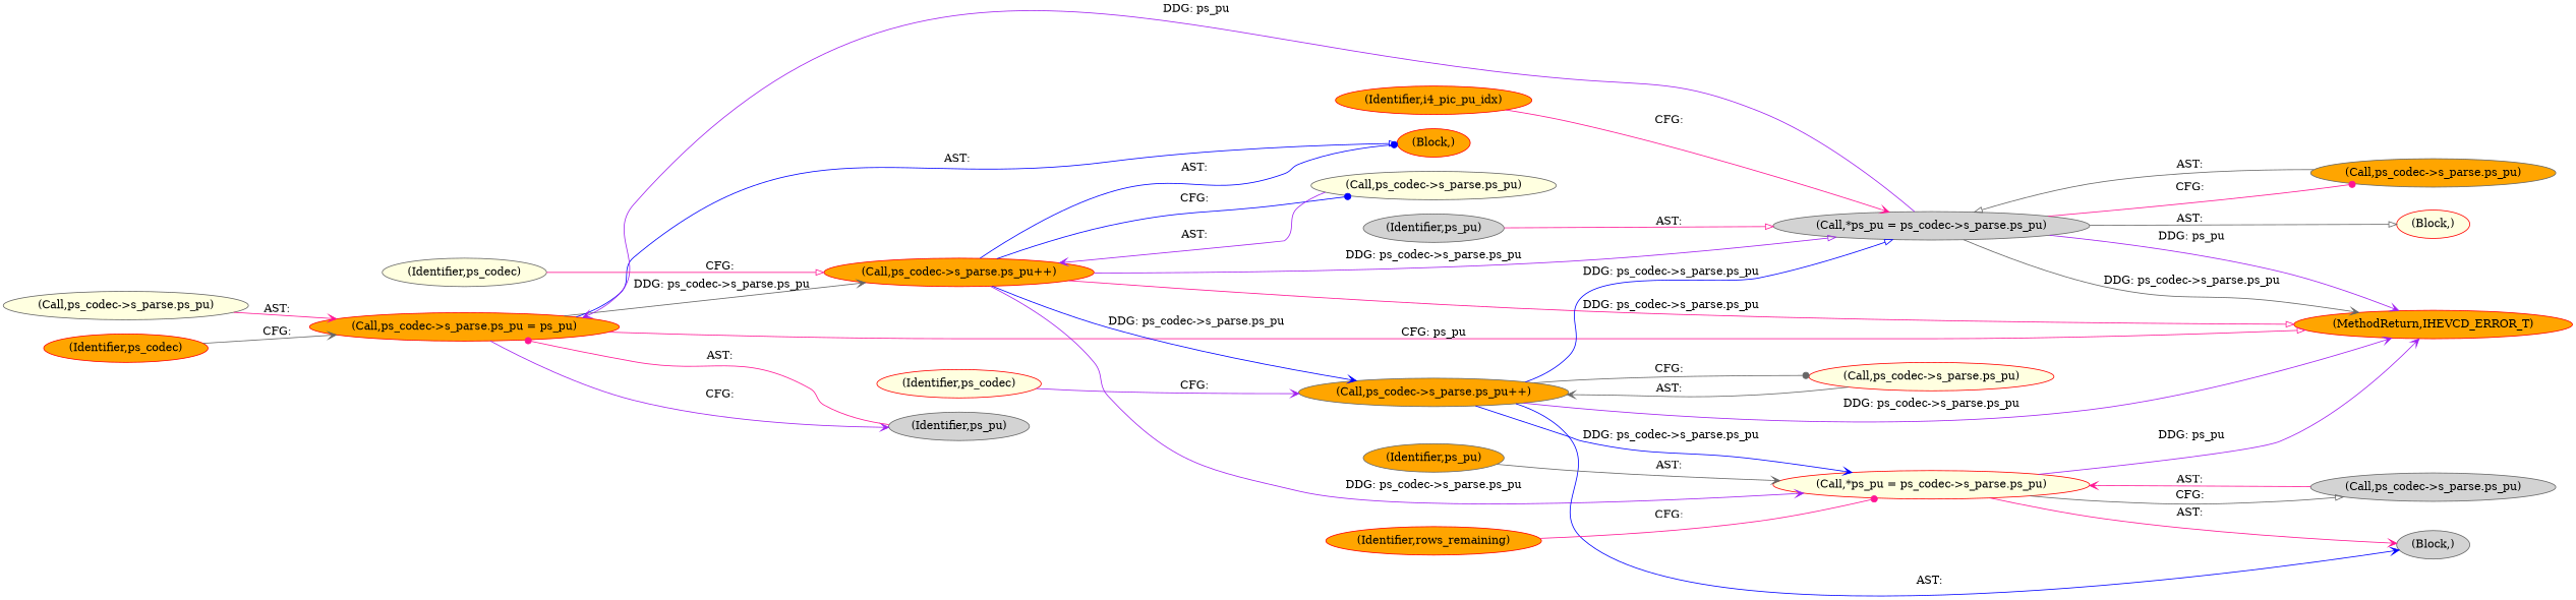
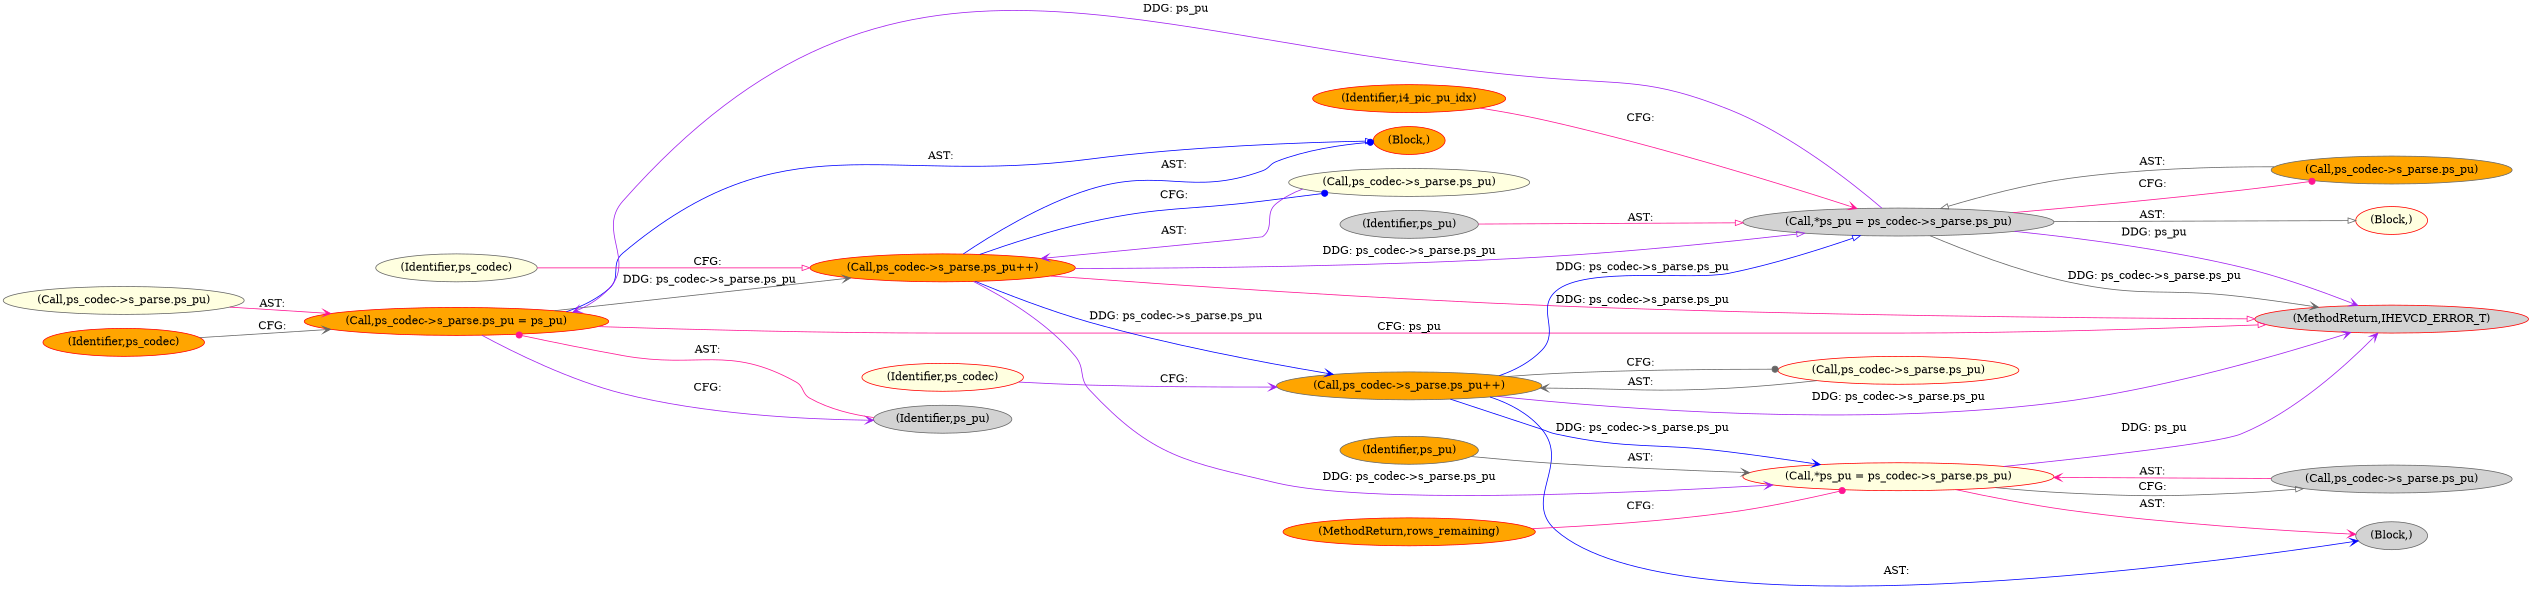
  digraph {
    rankdir=LR
    node [color=red fillcolor=orange style=filled]
    edge [arrowhead=vee color=deeppink]
    n1 [label="(Call,ps_codec->s_parse.ps_pu = ps_pu)"]
    n2 [label="(Call,ps_codec->s_parse.ps_pu++)"]
    n3 [color=gray40 fillcolor=lightgrey label="(Identifier,ps_pu)"]
-   n4 [label="(MethodReturn,IHEVCD_ERROR_T)"]
+   n4 [fillcolor=lightgrey label="(MethodReturn,IHEVCD_ERROR_T)"]
    n5 [label="(Block,)"]
    n6 [color=gray40 fillcolor=lightgrey label="(Call,*ps_pu = ps_codec->s_parse.ps_pu)"]
    n7 [color=gray40 label="(Call,ps_codec->s_parse.ps_pu++)"]
    n8 [fillcolor=lightyellow label="(Call,*ps_pu = ps_codec->s_parse.ps_pu)"]
    n9 [color=gray40 fillcolor=lightyellow label="(Call,ps_codec->s_parse.ps_pu)"]
    n10 [fillcolor=lightyellow label="(Block,)"]
    n11 [color=gray40 label="(Call,ps_codec->s_parse.ps_pu)"]
    n12 [color=gray40 fillcolor=lightgrey label="(Block,)"]
    n13 [fillcolor=lightyellow label="(Call,ps_codec->s_parse.ps_pu)"]
    n14 [color=gray40 fillcolor=lightgrey label="(Call,ps_codec->s_parse.ps_pu)"]
    n15 [label="(Identifier,i4_pic_pu_idx)"]
-   n16 [label="(Identifier,rows_remaining)"]
+   n16 [label="(MethodReturn,rows_remaining)"]
    n17 [color=gray40 fillcolor=lightyellow label="(Call,ps_codec->s_parse.ps_pu)"]
    n18 [color=gray40 label="(Identifier,ps_pu)"]
    n19 [label="(Identifier,ps_codec)"]
    n20 [fillcolor=lightyellow label="(Identifier,ps_codec)"]
    n21 [color=gray40 fillcolor=lightgrey label="(Identifier,ps_pu)"]
    n22 [color=gray40 fillcolor=lightyellow label="(Identifier,ps_codec)"]
    n1 -> n2 [color=gray40 label="DDG: ps_codec->s_parse.ps_pu"]
    n1 -> n3 [color=purple label="CFG: "]
    n1 -> n4 [arrowhead=onormal label="CFG: ps_pu"]
    n1 -> n5 [arrowhead=onormal color=blue label="AST: "]
    n2 -> n4 [arrowhead=onormal label="DDG: ps_codec->s_parse.ps_pu"]
    n2 -> n5 [arrowhead=dot color=blue label="AST: "]
    n2 -> n6 [arrowhead=onormal color=purple label="DDG: ps_codec->s_parse.ps_pu"]
    n2 -> n7 [color=blue label="DDG: ps_codec->s_parse.ps_pu"]
    n2 -> n8 [color=purple label="DDG: ps_codec->s_parse.ps_pu"]
    n2 -> n9 [arrowhead=dot color=blue label="CFG: "]
    n3 -> n1 [arrowhead=dot label="AST: "]
    n6 -> n1 [color=purple label="DDG: ps_pu"]
    n6 -> n4 [color=purple label="DDG: ps_pu"]
    n6 -> n4 [color=gray40 label="DDG: ps_codec->s_parse.ps_pu"]
    n6 -> n10 [arrowhead=onormal color=gray40 label="AST: "]
    n6 -> n11 [arrowhead=dot label="CFG: "]
    n7 -> n4 [color=purple label="DDG: ps_codec->s_parse.ps_pu"]
    n7 -> n6 [arrowhead=onormal color=blue label="DDG: ps_codec->s_parse.ps_pu"]
    n7 -> n8 [color=blue label="DDG: ps_codec->s_parse.ps_pu"]
    n7 -> n12 [color=blue label="AST: "]
    n7 -> n13 [arrowhead=dot color=gray40 label="CFG: "]
    n8 -> n4 [color=purple label="DDG: ps_pu"]
    n8 -> n12 [label="AST: "]
    n8 -> n14 [arrowhead=onormal color=gray40 label="CFG: "]
    n9 -> n2 [color=purple label="AST: "]
    n11 -> n6 [arrowhead=onormal color=gray40 label="AST: "]
    n13 -> n7 [color=gray40 label="AST: "]
    n14 -> n8 [label="AST: "]
    n15 -> n6 [label="CFG: "]
    n16 -> n8 [arrowhead=dot label="CFG: "]
    n17 -> n1 [label="AST: "]
    n18 -> n8 [color=gray40 label="AST: "]
    n19 -> n1 [color=gray40 label="CFG: "]
    n20 -> n7 [color=purple label="CFG: "]
    n21 -> n6 [arrowhead=onormal label="AST: "]
    n22 -> n2 [arrowhead=onormal label="CFG: "]
  }
